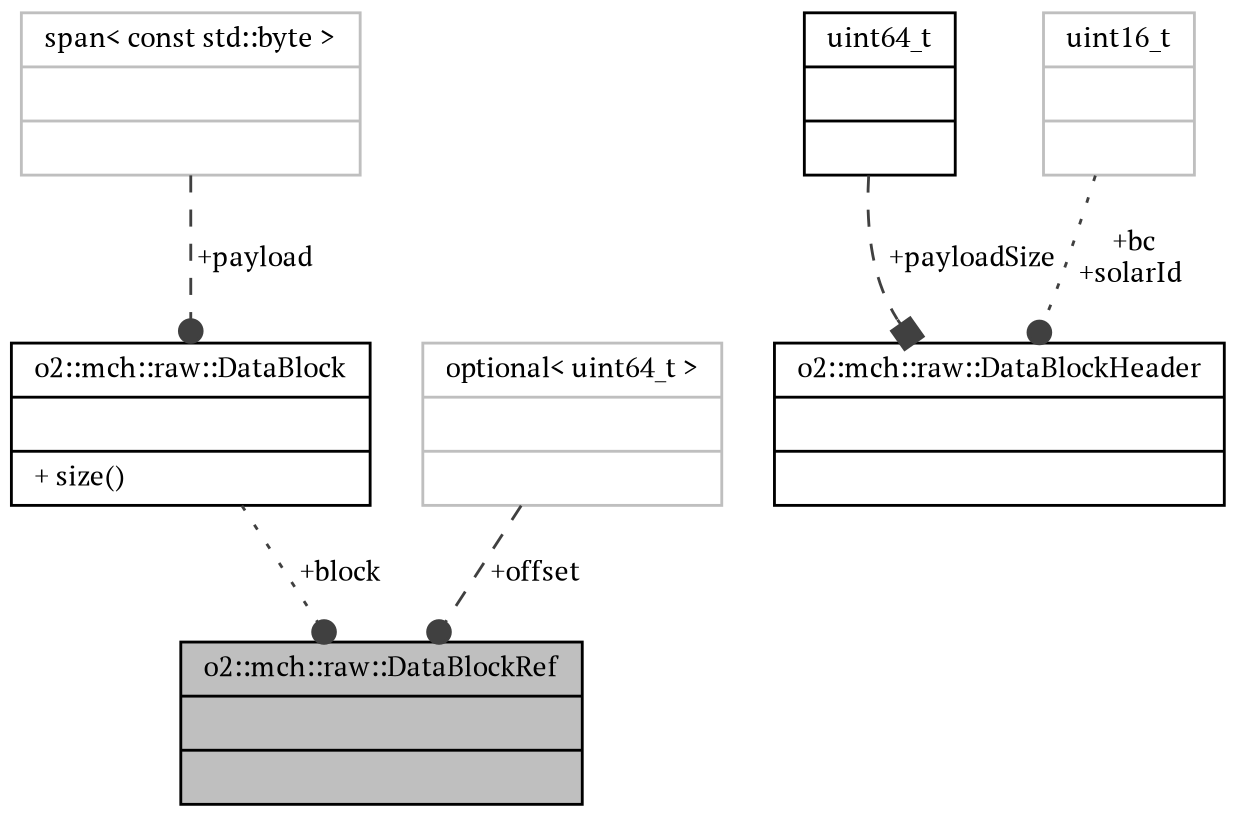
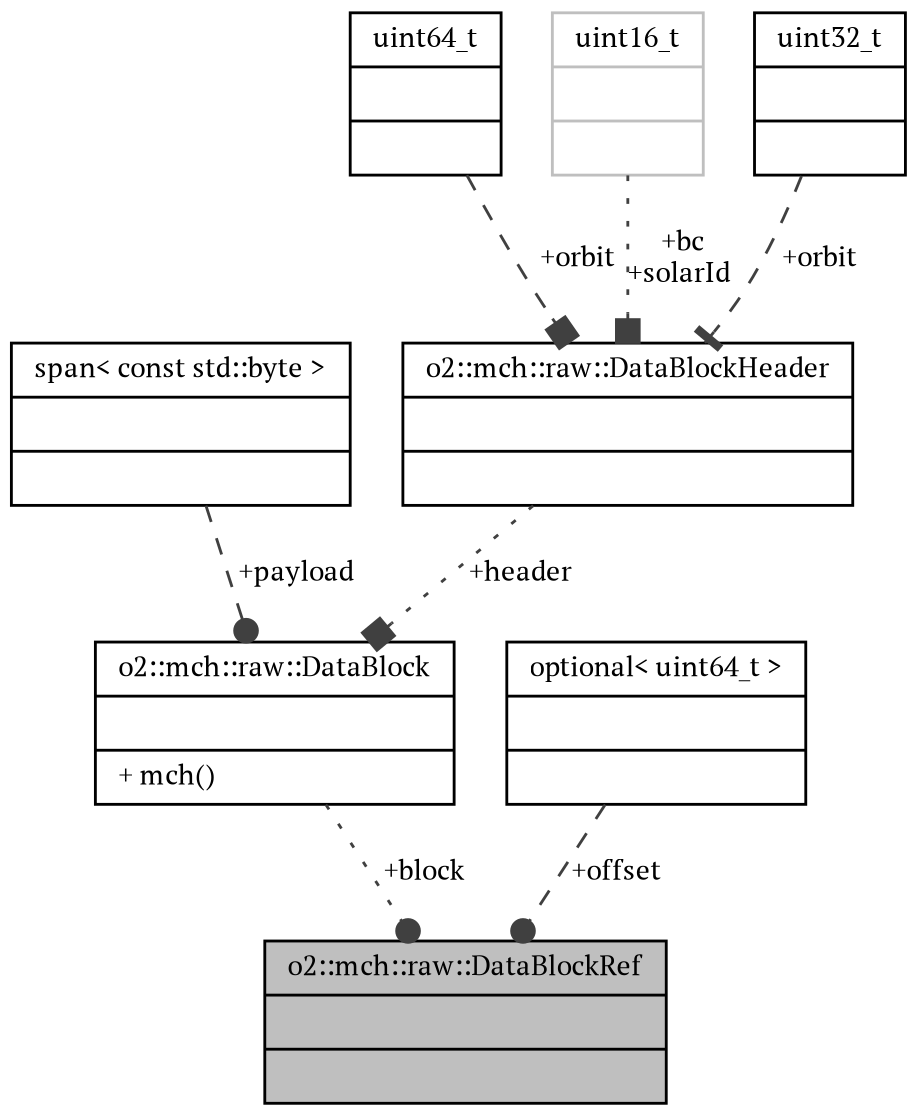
  digraph {
    fontname="PT Serif"
    node [color=black fontname="PT Serif" fontsize=10 shape=record]
    edge [arrowhead=dot color=grey25 fontname="PT Serif" fontsize=10 labelfontname=Helvetica labelfontsize=10 style=dashed]
    n1 [fillcolor=grey75 fontcolor=black height=0.2 label="{o2::mch::raw::DataBlockRef\n||}" style=filled width=0.4]
-   n2 [height=0.2 label="{o2::mch::raw::DataBlock\n||+ size()\l}" width=0.4]
-   n3 [color=grey75 height=0.2 label="{span\< const std::byte \>\n||}" width=0.4]
+   n2 [height=0.2 label="{o2::mch::raw::DataBlock\n||+ mch()\l}" width=0.4]
+   n3 [height=0.2 label="{span\< const std::byte \>\n||}" width=0.4]
    n4 [height=0.2 label="{o2::mch::raw::DataBlockHeader\n||}" width=0.4]
    n5 [height=0.2 label="{uint64_t\n||}" width=0.4]
    n6 [color=grey75 height=0.2 label="{uint16_t\n||}" width=0.4]
-   n8 [color=grey75 height=0.2 label="{optional\< uint64_t \>\n||}" width=0.4]
+   n7 [height=0.2 label="{uint32_t\n||}" width=0.4]
+   n8 [height=0.2 label="{optional\< uint64_t \>\n||}" width=0.4]
    n2 -> n1 [label=" +block" style=dotted]
    n3 -> n2 [label=" +payload"]
-   n5 -> n4 [arrowhead=box label=" +payloadSize"]
-   n6 -> n4 [label=" +bc\n+solarId" style=dotted]
+   n4 -> n2 [arrowhead=box label=" +header" style=dotted]
+   n5 -> n4 [arrowhead=box label=" +orbit"]
+   n6 -> n4 [arrowhead=box label=" +bc\n+solarId" style=dotted]
+   n7 -> n4 [arrowhead=tee label=" +orbit"]
    n8 -> n1 [label=" +offset"]
  }
